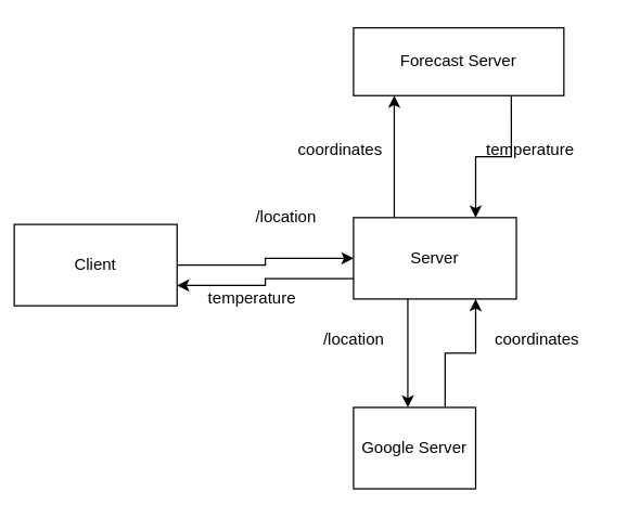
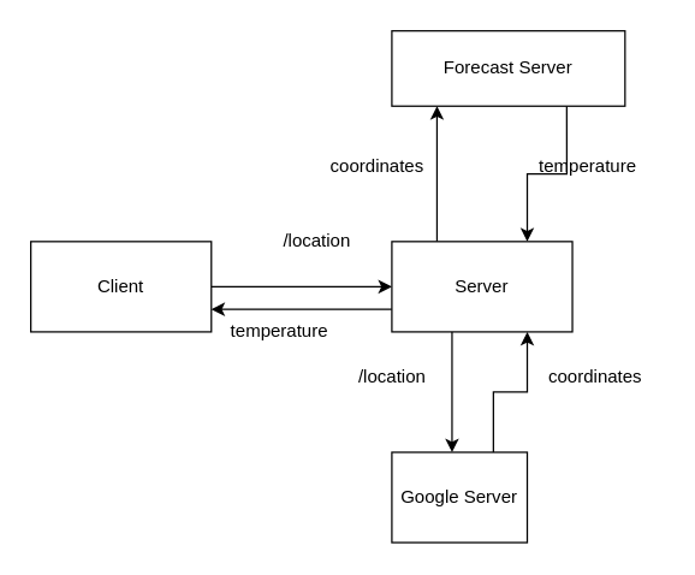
  <mxCell id="0" />
  <mxCell id="1" parent="0" />
  <mxCell id="2" value="" style="edgeStyle=orthogonalEdgeStyle;rounded=0;orthogonalLoop=1;jettySize=auto;html=1;" parent="1" source="3" target="7" edge="1"><mxGeometry relative="1" as="geometry" /></mxCell>
- <mxCell id="3" value="Client" style="rounded=0;whiteSpace=wrap;html=1;" parent="1" vertex="1"><mxGeometry x="10" y="165" width="120" height="60" as="geometry" /></mxCell>
+ <mxCell id="3" value="Client" style="rounded=0;whiteSpace=wrap;html=1;" parent="1" vertex="1"><mxGeometry x="20" y="160" width="120" height="60" as="geometry" /></mxCell>
  <mxCell id="4" value="" style="edgeStyle=orthogonalEdgeStyle;rounded=0;orthogonalLoop=1;jettySize=auto;html=1;" parent="1" source="7" target="10" edge="1"><mxGeometry relative="1" as="geometry"><Array as="points"><mxPoint x="300" y="270" /><mxPoint x="300" y="270" /></Array></mxGeometry></mxCell>
  <mxCell id="5" value="" style="edgeStyle=orthogonalEdgeStyle;rounded=0;orthogonalLoop=1;jettySize=auto;html=1;" parent="1" source="7" target="14" edge="1"><mxGeometry relative="1" as="geometry"><Array as="points"><mxPoint x="290" y="110" /><mxPoint x="290" y="110" /></Array></mxGeometry></mxCell>
  <mxCell id="6" style="edgeStyle=orthogonalEdgeStyle;rounded=0;orthogonalLoop=1;jettySize=auto;html=1;exitX=0;exitY=0.75;exitDx=0;exitDy=0;entryX=1;entryY=0.75;entryDx=0;entryDy=0;" parent="1" source="7" target="3" edge="1"><mxGeometry relative="1" as="geometry" /></mxCell>
  <mxCell id="7" value="Server" style="rounded=0;whiteSpace=wrap;html=1;" parent="1" vertex="1"><mxGeometry x="260" y="160" width="120" height="60" as="geometry" /></mxCell>
  <mxCell id="8" value="/location" style="text;html=1;align=center;verticalAlign=middle;resizable=0;points=[];autosize=1;strokeColor=none;fillColor=none;" parent="1" vertex="1"><mxGeometry x="175" y="145" width="70" height="30" as="geometry" /></mxCell>
  <mxCell id="9" style="edgeStyle=orthogonalEdgeStyle;rounded=0;orthogonalLoop=1;jettySize=auto;html=1;exitX=0.75;exitY=0;exitDx=0;exitDy=0;entryX=0.75;entryY=1;entryDx=0;entryDy=0;" parent="1" source="10" target="7" edge="1"><mxGeometry relative="1" as="geometry" /></mxCell>
  <mxCell id="10" value="Google Server" style="rounded=0;whiteSpace=wrap;html=1;" parent="1" vertex="1"><mxGeometry x="260" y="300" width="90" height="60" as="geometry" /></mxCell>
  <mxCell id="11" value="/location" style="text;html=1;align=center;verticalAlign=middle;resizable=0;points=[];autosize=1;strokeColor=none;fillColor=none;" parent="1" vertex="1"><mxGeometry x="225" y="235" width="70" height="30" as="geometry" /></mxCell>
  <mxCell id="12" value="coordinates" style="text;html=1;align=center;verticalAlign=middle;resizable=0;points=[];autosize=1;strokeColor=none;fillColor=none;" parent="1" vertex="1"><mxGeometry x="350" y="235" width="90" height="30" as="geometry" /></mxCell>
  <mxCell id="13" style="edgeStyle=orthogonalEdgeStyle;rounded=0;orthogonalLoop=1;jettySize=auto;html=1;exitX=0.75;exitY=1;exitDx=0;exitDy=0;entryX=0.75;entryY=0;entryDx=0;entryDy=0;" parent="1" source="14" target="7" edge="1"><mxGeometry relative="1" as="geometry" /></mxCell>
  <mxCell id="14" value="Forecast Server" style="rounded=0;whiteSpace=wrap;html=1;" parent="1" vertex="1"><mxGeometry x="260" y="20" width="155" height="50" as="geometry" /></mxCell>
  <mxCell id="15" value="coordinates" style="text;html=1;align=center;verticalAlign=middle;resizable=0;points=[];autosize=1;strokeColor=none;fillColor=none;" parent="1" vertex="1"><mxGeometry x="205" y="95" width="90" height="30" as="geometry" /></mxCell>
  <mxCell id="16" value="temperature" style="text;html=1;align=center;verticalAlign=middle;resizable=0;points=[];autosize=1;strokeColor=none;fillColor=none;" parent="1" vertex="1"><mxGeometry x="345" y="95" width="90" height="30" as="geometry" /></mxCell>
  <mxCell id="17" value="temperature" style="text;html=1;align=center;verticalAlign=middle;resizable=0;points=[];autosize=1;strokeColor=none;fillColor=none;" parent="1" vertex="1"><mxGeometry x="140" y="205" width="90" height="30" as="geometry" /></mxCell>
